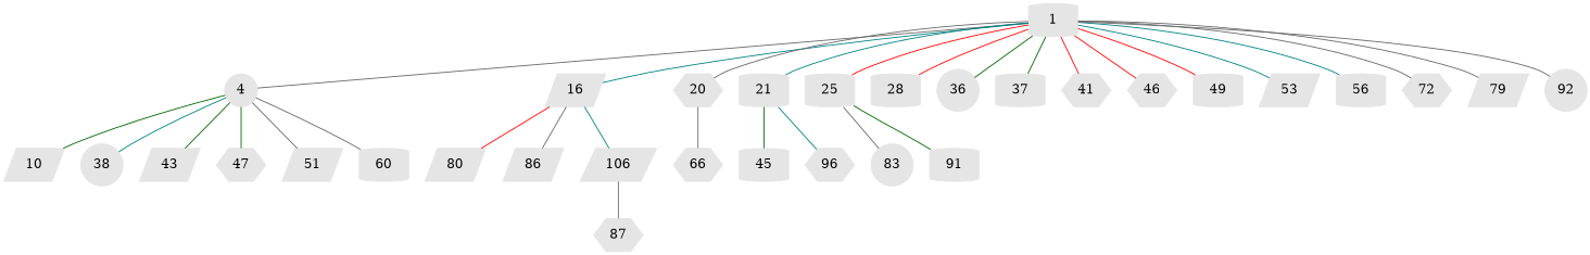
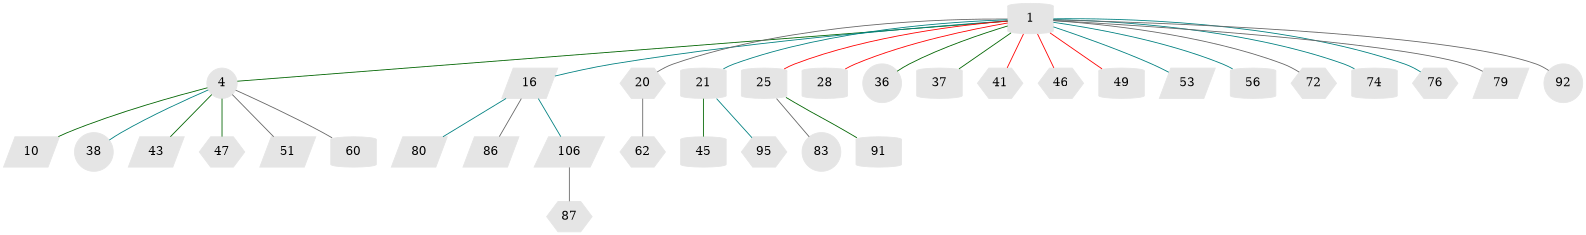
  graph {
    node [color=gray90 shape=cylinder style=filled]
    edge [color=teal]
    1 [super="+2+22+44+18+15+3"]
    4 [shape=circle super="+13+11+12+8+14"]
    16 [shape=parallelogram super="+75+54+33"]
    20 [shape=hexagon super="+27"]
    21 [super="+39+26"]
    25 [super="+31+69"]
    28 [super="+81+67"]
    36 [shape=circle]
    37 [super="+58"]
    41 [shape=hexagon]
    46 [shape=hexagon]
    49
    53 [shape=parallelogram]
    56
    72 [shape=hexagon]
+   74
+   76 [shape=hexagon super="+97+88"]
    79 [shape=parallelogram super="+89"]
    92 [shape=circle]
    10 [shape=parallelogram super="+32+50"]
    38 [shape=circle]
    43 [shape=parallelogram]
    47 [shape=hexagon super="+59"]
    51 [shape=parallelogram super="+73"]
    60 [super="+70"]
    80 [shape=parallelogram]
    86 [shape=parallelogram]
    106 [shape=parallelogram super="+113"]
-   66 [shape=hexagon]
+   66 [shape=hexagon label=62]
    45 [super="+105"]
-   96 [shape=hexagon]
+   96 [shape=hexagon label=95]
    83 [shape=circle]
    91 [super="+112"]
    87 [shape=hexagon super="+99"]
-   1 -- 4 [color=gray40]
+   1 -- 4 [color=darkgreen]
    1 -- 16
    1 -- 20 [color=gray40]
    1 -- 21
    1 -- 25 [color=red]
    1 -- 28 [color=red]
    1 -- 36 [color=darkgreen]
    1 -- 37 [color=darkgreen]
    1 -- 41 [color=red]
    1 -- 46 [color=red]
    1 -- 49 [color=red]
    1 -- 53
    1 -- 56
    1 -- 72 [color=gray40]
+   1 -- 74
+   1 -- 76
    1 -- 79 [color=gray40]
    1 -- 92 [color=gray40]
    4 -- 10 [color=darkgreen]
    4 -- 38
    4 -- 43 [color=darkgreen]
    4 -- 47 [color=darkgreen]
    4 -- 51 [color=gray40]
    4 -- 60 [color=gray40]
-   16 -- 80 [color=red]
+   16 -- 80
    16 -- 86 [color=gray40]
    16 -- 106
    20 -- 66 [color=gray40]
    21 -- 45 [color=darkgreen]
    21 -- 96
    25 -- 83 [color=gray40]
    25 -- 91 [color=darkgreen]
    106 -- 87 [color=gray40]
  }
